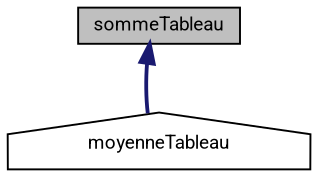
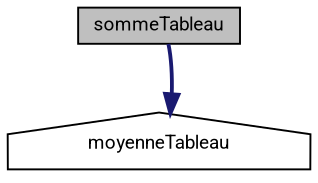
  digraph {
    rankdir=TB
    fontname=Roboto
    node [color=black fontname=Roboto fontsize=10 style=filled]
    n1 [fillcolor=grey75 fontcolor=black height=0.2 label=sommeTableau shape=box width=0.4]
    n2 [fillcolor=white height=0.2 label=moyenneTableau shape=house width=0.4]
-   n1 -> n2 [color=midnightblue dir=back fontname=Roboto fontsize=10 labelfontname=Helvetica labelfontsize=10 style=bold]
+   n2 -> n1 [color=midnightblue dir=back fontname=Roboto fontsize=10 labelfontname=Helvetica labelfontsize=10 style=bold]
  }
